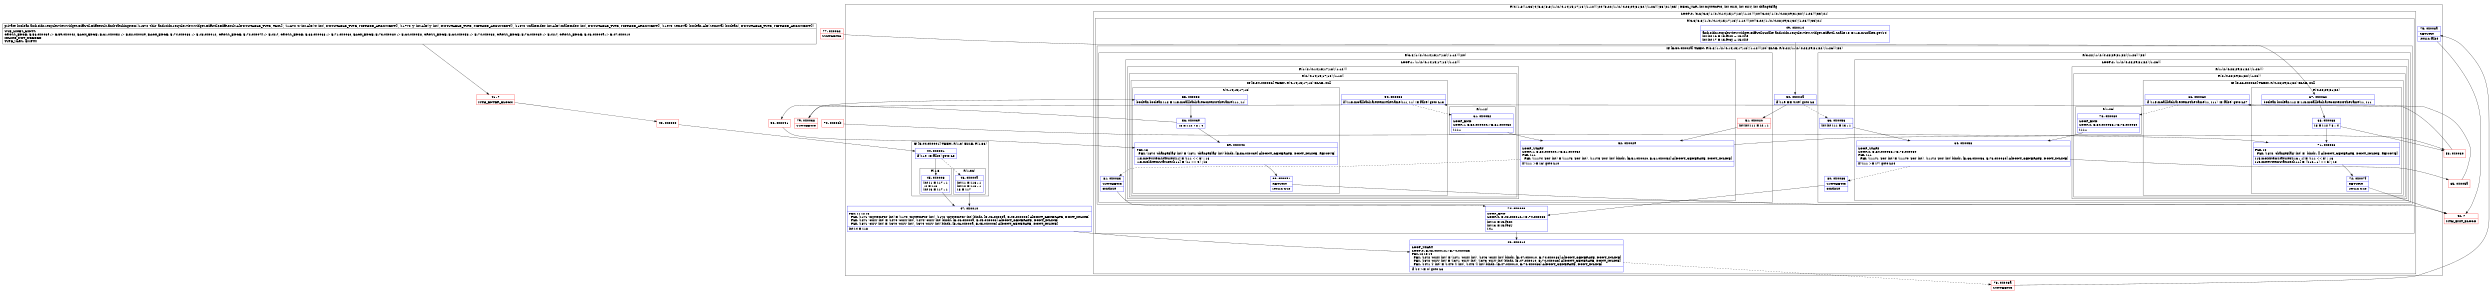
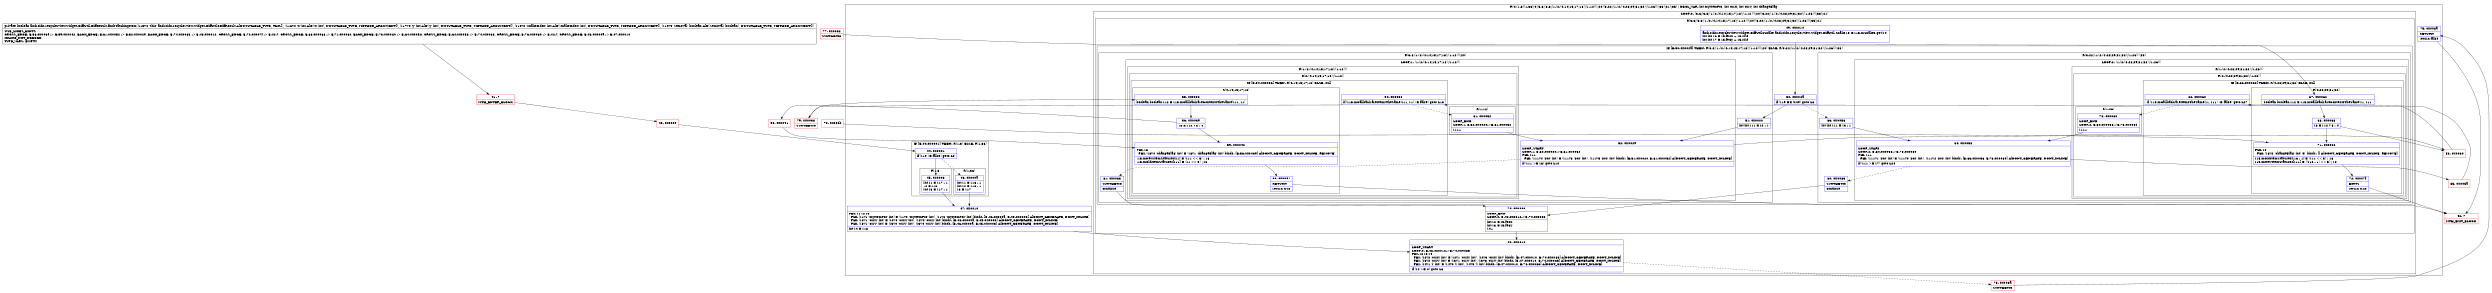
  digraph {
    node [color=blue shape=record]
    n1 [label="{45\:\ 0x0003|int r1 = r17 \- 1\lr2 = r16\lint r3 = r17 \- 1\l}"]
    n2 [label="{46\:\ 0x000a|int r1 = r16 \- 1\lint r2 = r16 \- 1\lr3 = r17\l}"]
    n3 [label="{44\:\ 0x0001|if (r19 != false) goto L3\l}"]
    n4 [label="{55\:\ 0x0038|boolean boolean r12 = r15.mCallback.areContentsTheSame(r11, r1)\l}"]
    n5 [label="{56\:\ 0x003e|r8 = r12 ? 8 : 4\l}"]
    n6 [label="{59\:\ 0x0042|PHI: r8 \l  PHI: (r8v4 'changeFlag' int) = (r8v1 'changeFlag' int) binds: [B:56:0x003e] A[DONT_GENERATE, DONT_INLINE, REMOVE]\l|r15.mNewItemStatuses[r1] = (r11 \<\< 5) \| 16\lr15.mOldItemStatuses[r11] = (r1 \<\< 5) \| r8\l}"]
    n7 [label="{60\:\ 0x0051|RETURN\l|return true\l}"]
    n8 [label="{54\:\ 0x0036|if (r15.mCallback.areItemsTheSame(r11, r1) != false) goto L13\l}"]
    n9 [label="{61\:\ 0x0052|LOOP_END\lLOOP:1: B:52:0x002e\-\>B:61:0x0052\l|r11\-\-\l}"]
    n10 [label="{52\:\ 0x002e|LOOP_START\lLOOP:1: B:52:0x002e\-\>B:61:0x0052\lPHI: r11 \l  PHI: (r11v4 'pos' int) = (r11v3 'pos' int), (r11v5 'pos' int) binds: [B:51:0x002c, B:61:0x0052] A[DONT_GENERATE, DONT_INLINE]\l|if (r11 \>= r6) goto L10\l}"]
-   n11 [color=red label="{51\:\ 0x002c|int int r11 = r2 \- 1\l}"]
+   n11 [label="{51\:\ 0x002c|int int r11 = r2 \- 1\l}"]
    n12 [label="{81\:\ 0x0083|SYNTHETIC\l|continue\l}"]
    n13 [label="{67\:\ 0x0062|boolean boolean r12 = r15.mCallback.areContentsTheSame(r1, r11)\l}"]
    n14 [label="{68\:\ 0x0068|r8 = r12 ? 8 : 4\l}"]
    n15 [label="{71\:\ 0x006c|PHI: r8 \l  PHI: (r8v2 'changeFlag' int) =  binds: [] A[DONT_GENERATE, DONT_INLINE, REMOVE]\l|r15.mOldItemStatuses[r16 \- 1] = (r11 \<\< 5) \| 16\lr15.mNewItemStatuses[r11] = ((r16 \- 1) \<\< 5) \| r8\l}"]
-   n16 [label="{72\:\ 0x007f|RETURN\l|return true\l}"]
+   n16 [label="{72\:\ 0x007f|HINTS\l|return true\l}"]
    n17 [label="{66\:\ 0x0060|if (r15.mCallback.areItemsTheSame(r1, r11) != false) goto L27\l}"]
    n18 [label="{73\:\ 0x0080|LOOP_END\lLOOP:2: B:64:0x0058\-\>B:73:0x0080\l|r11\-\-\l}"]
    n19 [label="{64\:\ 0x0058|LOOP_START\lLOOP:2: B:64:0x0058\-\>B:73:0x0080\lPHI: r11 \l  PHI: (r11v1 'pos' int) = (r11v0 'pos' int), (r11v2 'pos' int) binds: [B:63:0x0056, B:73:0x0080] A[DONT_GENERATE, DONT_INLINE]\l|if (r11 \>= r7) goto L24\l}"]
    n20 [label="{63\:\ 0x0056|int int r11 = r3 \- 1\l}"]
    n21 [label="{80\:\ 0x0083|SYNTHETIC\l|continue\l}"]
    n22 [label="{50\:\ 0x002a|if (r19 == true) goto L8\l}"]
    n23 [label="{49\:\ 0x0014|androidx.recyclerview.widget.DiffUtil$Snake androidx.recyclerview.widget.DiffUtil.Snake r5 = r15.mSnakes.get(r4)\lint int r6 = r5.f92x + r5.size\lint int r7 = r5.f93y + r5.size\l}"]
    n24 [label="{74\:\ 0x0083|LOOP_END\lLOOP:0: B:48:0x0012\-\>B:74:0x0083\l|int r2 = r5.f92x\lint r3 = r5.f93y\lr4\-\-\l}"]
    n25 [label="{48\:\ 0x0012|LOOP_START\lLOOP:0: B:48:0x0012\-\>B:74:0x0083\lPHI: r2 r3 r4 \l  PHI: (r2v2 'curX' int) = (r2v1 'curX' int), (r2v3 'curX' int) binds: [B:47:0x0010, B:74:0x0083] A[DONT_GENERATE, DONT_INLINE]\l  PHI: (r3v2 'curY' int) = (r3v1 'curY' int), (r3v3 'curY' int) binds: [B:47:0x0010, B:74:0x0083] A[DONT_GENERATE, DONT_INLINE]\l  PHI: (r4v1 'i' int) = (r4v0 'i' int), (r4v3 'i' int) binds: [B:47:0x0010, B:74:0x0083] A[DONT_GENERATE, DONT_INLINE]\l|if (r4 \>= 0) goto L6\l}"]
    n26 [label="{47\:\ 0x0010|PHI: r1 r2 r3 \l  PHI: (r1v1 'myItemPos' int) = (r1v0 'myItemPos' int), (r1v2 'myItemPos' int) binds: [B:46:0x000a, B:45:0x0003] A[DONT_GENERATE, DONT_INLINE]\l  PHI: (r2v1 'curX' int) = (r2v0 'curX' int), (r2v4 'curX' int) binds: [B:46:0x000a, B:45:0x0003] A[DONT_GENERATE, DONT_INLINE]\l  PHI: (r3v1 'curY' int) = (r3v0 'curY' int), (r3v4 'curY' int) binds: [B:46:0x000a, B:45:0x0003] A[DONT_GENERATE, DONT_INLINE]\l|int r4 = r18\l}"]
    n27 [label="{75\:\ 0x008a|RETURN\l|return false\l}"]
    n28 [color=red label="{58\:\ 0x0041}"]
    n29 [color=red label="{42\:\ ?|MTH_EXIT_BLOCK\l}"]
    n30 [color=red label="{79\:\ 0x0038|SYNTHETIC\l}"]
    n31 [color=red label="{53\:\ 0x0030}"]
    n32 [color=red label="{65\:\ 0x005a}"]
    n33 [color=red label="{78\:\ 0x008a|SYNTHETIC\l}"]
    n34 [color=red label="{77\:\ 0x0062|SYNTHETIC\l}"]
    n35 [color=red label="{70\:\ 0x006b}"]
    n36 [color=red label="{41\:\ ?|MTH_ENTER_BLOCK\l}"]
    n37 [color=red label="{43\:\ 0x0000}"]
    n38 [label="{private boolean androidx.recyclerview.widget.DiffUtil.DiffResult.findMatchingItem((r15v0 'this' androidx.recyclerview.widget.DiffUtil$DiffResult A[IMMUTABLE_TYPE, THIS]), (r16v0 'x' int A[D('x' int), IMMUTABLE_TYPE, METHOD_ARGUMENT]), (r17v0 'y' int A[D('y' int), IMMUTABLE_TYPE, METHOD_ARGUMENT]), (r18v0 'snakeIndex' int A[D('snakeIndex' int), IMMUTABLE_TYPE, METHOD_ARGUMENT]), (r19v0 'removal' boolean A[D('removal' boolean), IMMUTABLE_TYPE, METHOD_ARGUMENT]))  | USE_LINES_HINTS\lCROSS_EDGE: B:56:0x003e \-\> B:59:0x0042, BACK_EDGE: B:61:0x0052 \-\> B:52:0x002e, BACK_EDGE: B:74:0x0083 \-\> B:48:0x0012, CROSS_EDGE: B:72:0x007f \-\> B:42:?, CROSS_EDGE: B:68:0x0068 \-\> B:71:0x006c, BACK_EDGE: B:73:0x0080 \-\> B:64:0x0058, CROSS_EDGE: B:64:0x0058 \-\> B:74:0x0083, CROSS_EDGE: B:76:0x008b \-\> B:42:?, CROSS_EDGE: B:46:0x000a \-\> B:47:0x0010\lINLINE_NOT_NEEDED\lTYPE_VARS: EMPTY\l}" color=""]
    subgraph cluster_1 {
      label="R(4:(1:3)(1:36)|4|(3:6|(3:8|(1:(2:(4:14|15|17|18)|(1:12)))|20)(3:22|(1:(2:(4:28|29|31|32)|(1:26)))|33)|21)|35) | DECL_VAR: int myItemPos, int curX, int curY, int changeFlag\l"
      n26
      n27
      subgraph cluster_2 {
        label="IF [B:44:0x0001] THEN: R(1:3) ELSE: R(1:36)"
        n3
        subgraph cluster_3 {
          label="R(1:3)"
          n1
        }
        subgraph cluster_4 {
          label="R(1:36)"
          n2
        }
      }
      subgraph cluster_5 {
        label="LOOP:0: (3:6|(3:8|(1:(2:(4:14|15|17|18)|(1:12)))|20)(3:22|(1:(2:(4:28|29|31|32)|(1:26)))|33)|21)"
        n25
        subgraph cluster_6 {
          label="R(3:6|(3:8|(1:(2:(4:14|15|17|18)|(1:12)))|20)(3:22|(1:(2:(4:28|29|31|32)|(1:26)))|33)|21)"
          n23
          n24
          subgraph cluster_7 {
            label="IF [B:50:0x002a] THEN: R(3:8|(1:(2:(4:14|15|17|18)|(1:12)))|20) ELSE: R(3:22|(1:(2:(4:28|29|31|32)|(1:26)))|33)"
            n22
            subgraph cluster_8 {
              label="R(3:8|(1:(2:(4:14|15|17|18)|(1:12)))|20)"
              n11
              n12
              subgraph cluster_9 {
                label="LOOP:1: (1:(2:(4:14|15|17|18)|(1:12)))"
                n10
                subgraph cluster_10 {
                  label="R(1:(2:(4:14|15|17|18)|(1:12)))"
                  subgraph cluster_11 {
                    label="R(2:(4:14|15|17|18)|(1:12))"
                    subgraph cluster_12 {
                      label="IF [B:54:0x0036] THEN: R(4:14|15|17|18) ELSE: null"
                      n8
                      subgraph cluster_13 {
                        label="R(4:14|15|17|18)"
                        n4
                        n5
                        n6
                        n7
                      }
                    }
                    subgraph cluster_14 {
                      label="R(1:12)"
                      n9
                    }
                  }
                }
              }
            }
            subgraph cluster_15 {
              label="R(3:22|(1:(2:(4:28|29|31|32)|(1:26)))|33)"
              n20
              n21
              subgraph cluster_16 {
                label="LOOP:2: (1:(2:(4:28|29|31|32)|(1:26)))"
                n19
                subgraph cluster_17 {
                  label="R(1:(2:(4:28|29|31|32)|(1:26)))"
                  subgraph cluster_18 {
                    label="R(2:(4:28|29|31|32)|(1:26))"
                    subgraph cluster_19 {
                      label="IF [B:66:0x0060] THEN: R(4:28|29|31|32) ELSE: null"
                      n17
                      subgraph cluster_20 {
                        label="R(4:28|29|31|32)"
                        n13
                        n14
                        n15
                        n16
                      }
                    }
                    subgraph cluster_21 {
                      label="R(1:26)"
                      n18
                    }
                  }
                }
              }
            }
          }
        }
      }
    }
    n1 -> n26
    n2 -> n26
    n3 -> n1
    n3 -> n2 [style=dashed]
    n4 -> n5
    n5 -> n6
    n5 -> n28
    n6 -> n7
    n7 -> n29
    n8 -> n9 [style=dashed]
    n8 -> n30
    n9 -> n10
    n10 -> n12 [style=dashed]
    n10 -> n31
    n11 -> n10
    n12 -> n24
    n13 -> n14
    n14 -> n15
    n14 -> n31
    n15 -> n16
    n16 -> n29
    n17 -> n18 [style=dashed]
    n18 -> n19
    n19 -> n21 [style=dashed]
    n19 -> n32
    n20 -> n19
    n21 -> n24
    n22 -> n11
    n22 -> n20 [style=dashed]
    n23 -> n22
    n24 -> n25
    n25 -> n33 [style=dashed]
    n26 -> n25
    n27 -> n29
    n28 -> n6
    n30 -> n4
    n31 -> n8
    n32 -> n17
    n33 -> n27
    n34 -> n13
    n35 -> n15
    n36 -> n37
    n37 -> n3
    n38 -> n36
  }
